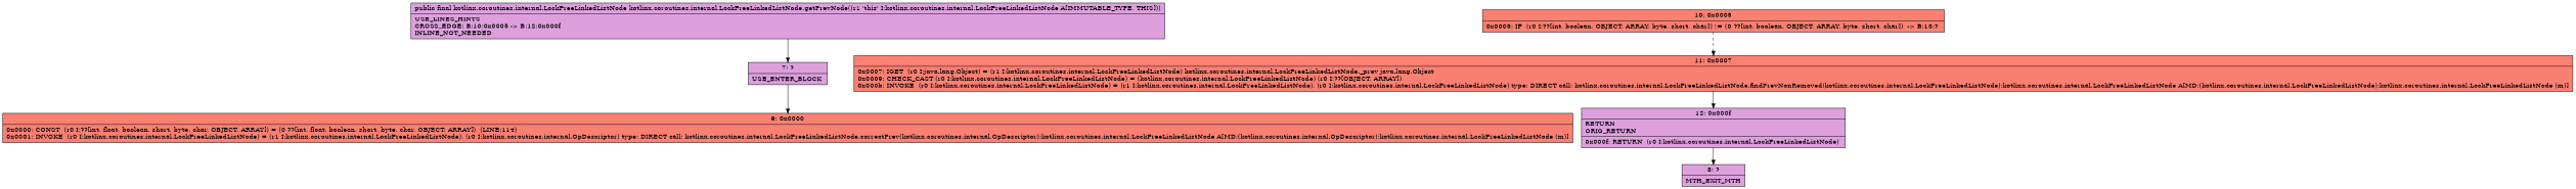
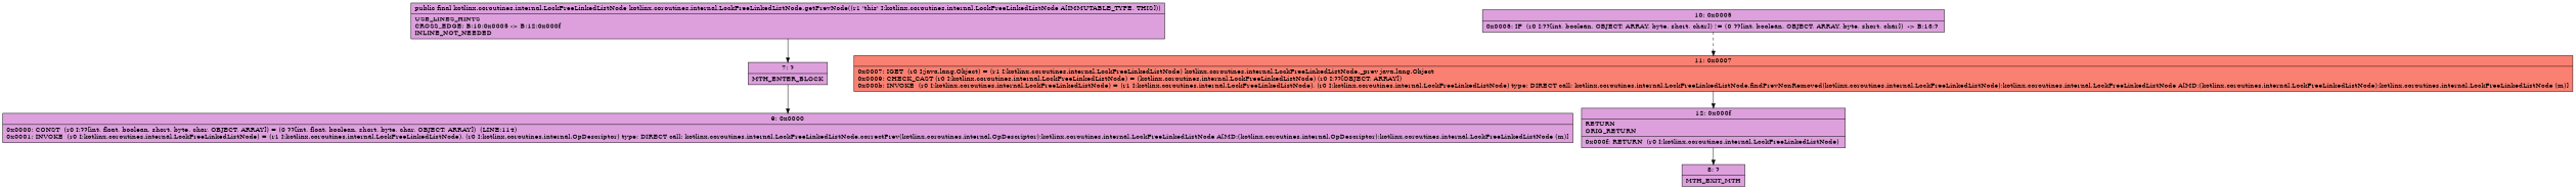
  digraph {
    fontname="DejaVu Serif"
    node [fillcolor=plum fontname="DejaVu Serif" shape=record style=filled]
    edge [fontname="DejaVu Serif"]
-   n1 [label="{7\:\ ?|USE_ENTER_BLOCK\l}"]
-   n2 [fillcolor=salmon label="{9\:\ 0x0000|0x0000: CONST  (r0 I:??[int, float, boolean, short, byte, char, OBJECT, ARRAY]) = (0 ??[int, float, boolean, short, byte, char, OBJECT, ARRAY])  (LINE:114)\l0x0001: INVOKE  (r0 I:kotlinx.coroutines.internal.LockFreeLinkedListNode) = (r1 I:kotlinx.coroutines.internal.LockFreeLinkedListNode), (r0 I:kotlinx.coroutines.internal.OpDescriptor) type: DIRECT call: kotlinx.coroutines.internal.LockFreeLinkedListNode.correctPrev(kotlinx.coroutines.internal.OpDescriptor):kotlinx.coroutines.internal.LockFreeLinkedListNode A[MD:(kotlinx.coroutines.internal.OpDescriptor):kotlinx.coroutines.internal.LockFreeLinkedListNode (m)]\l}"]
-   n3 [fillcolor=salmon label="{10\:\ 0x0005|0x0005: IF  (r0 I:??[int, boolean, OBJECT, ARRAY, byte, short, char]) != (0 ??[int, boolean, OBJECT, ARRAY, byte, short, char])  \-\> B:13:? \l}"]
+   n1 [label="{7\:\ ?|MTH_ENTER_BLOCK\l}"]
+   n2 [label="{9\:\ 0x0000|0x0000: CONST  (r0 I:??[int, float, boolean, short, byte, char, OBJECT, ARRAY]) = (0 ??[int, float, boolean, short, byte, char, OBJECT, ARRAY])  (LINE:114)\l0x0001: INVOKE  (r0 I:kotlinx.coroutines.internal.LockFreeLinkedListNode) = (r1 I:kotlinx.coroutines.internal.LockFreeLinkedListNode), (r0 I:kotlinx.coroutines.internal.OpDescriptor) type: DIRECT call: kotlinx.coroutines.internal.LockFreeLinkedListNode.correctPrev(kotlinx.coroutines.internal.OpDescriptor):kotlinx.coroutines.internal.LockFreeLinkedListNode A[MD:(kotlinx.coroutines.internal.OpDescriptor):kotlinx.coroutines.internal.LockFreeLinkedListNode (m)]\l}"]
+   n3 [label="{10\:\ 0x0005|0x0005: IF  (r0 I:??[int, boolean, OBJECT, ARRAY, byte, short, char]) != (0 ??[int, boolean, OBJECT, ARRAY, byte, short, char])  \-\> B:13:? \l}"]
    n4 [fillcolor=salmon label="{11\:\ 0x0007|0x0007: IGET  (r0 I:java.lang.Object) = (r1 I:kotlinx.coroutines.internal.LockFreeLinkedListNode) kotlinx.coroutines.internal.LockFreeLinkedListNode._prev java.lang.Object \l0x0009: CHECK_CAST (r0 I:kotlinx.coroutines.internal.LockFreeLinkedListNode) = (kotlinx.coroutines.internal.LockFreeLinkedListNode) (r0 I:??[OBJECT, ARRAY]) \l0x000b: INVOKE  (r0 I:kotlinx.coroutines.internal.LockFreeLinkedListNode) = (r1 I:kotlinx.coroutines.internal.LockFreeLinkedListNode), (r0 I:kotlinx.coroutines.internal.LockFreeLinkedListNode) type: DIRECT call: kotlinx.coroutines.internal.LockFreeLinkedListNode.findPrevNonRemoved(kotlinx.coroutines.internal.LockFreeLinkedListNode):kotlinx.coroutines.internal.LockFreeLinkedListNode A[MD:(kotlinx.coroutines.internal.LockFreeLinkedListNode):kotlinx.coroutines.internal.LockFreeLinkedListNode (m)]\l}"]
    n5 [label="{12\:\ 0x000f|RETURN\lORIG_RETURN\l|0x000f: RETURN  (r0 I:kotlinx.coroutines.internal.LockFreeLinkedListNode) \l}"]
    n6 [label="{8\:\ ?|MTH_EXIT_MTH\l}"]
    n7 [label="{public final kotlinx.coroutines.internal.LockFreeLinkedListNode kotlinx.coroutines.internal.LockFreeLinkedListNode.getPrevNode((r1 'this' I:kotlinx.coroutines.internal.LockFreeLinkedListNode A[IMMUTABLE_TYPE, THIS]))  | USE_LINES_HINTS\lCROSS_EDGE: B:10:0x0005 \-\> B:12:0x000f\lINLINE_NOT_NEEDED\l}"]
    n1 -> n2
    n3 -> n4 [style=dashed]
    n4 -> n5
    n5 -> n6
    n7 -> n1
  }
